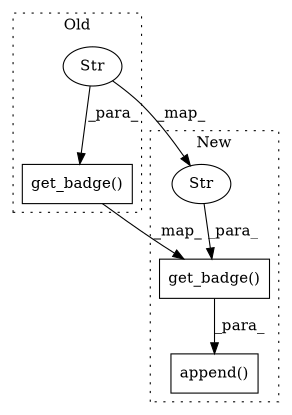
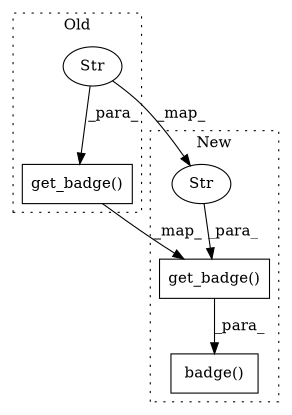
  digraph {
    node [a=75 l="22,1" shape=box]
    n1 [label="get_badge()" s="1158,1207"]
    n2 [a=66 l=6 label=Str s=1201 shape=ellipse]
    n3 [label="get_badge()" s="1459,1508"]
-   n4 [l="11,1" label="append()" s="1448,1509"]
+   n4 [l="11,1" label="badge()" s="1448,1509"]
    n5 [a=66 l=6 label=Str s=1502 shape=ellipse]
    subgraph cluster_1 {
      label=Old
      style=dotted
      n1
      n2
    }
    subgraph cluster_2 {
      label=New
      style=dotted
      n3
      n4
      n5
    }
    n1 -> n3 [label=_map_]
    n2 -> n1 [label=_para_]
    n2 -> n5 [label=_map_]
    n3 -> n4 [label=_para_]
    n5 -> n3 [label=_para_]
  }
